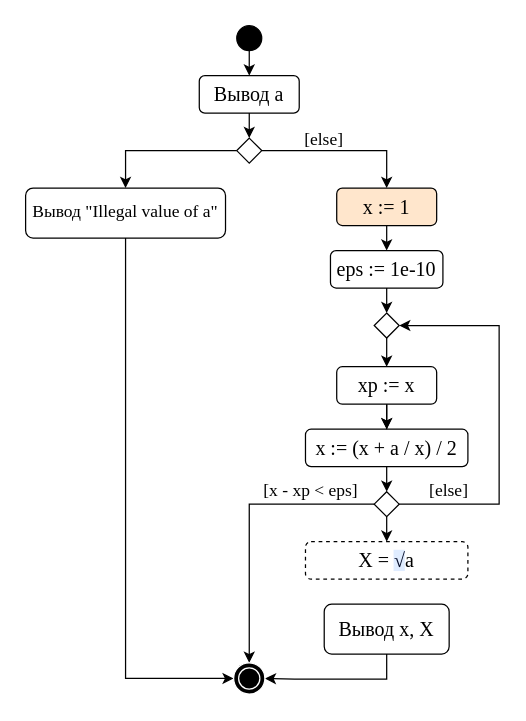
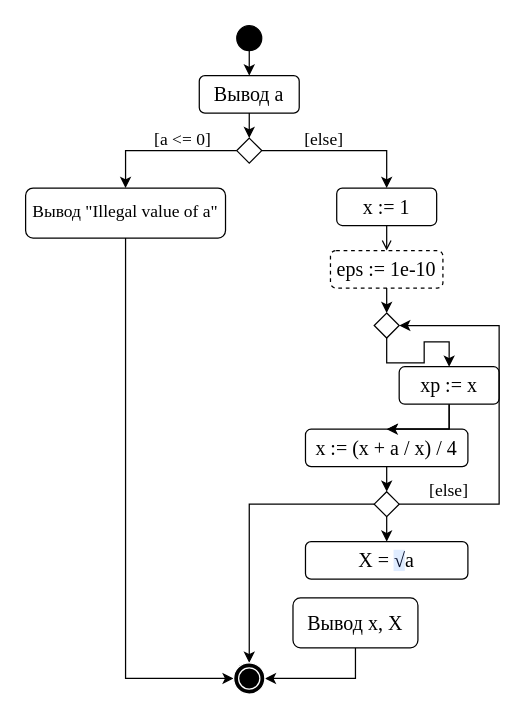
  <mxCell id="0" />
  <mxCell id="1" parent="0" />
  <mxCell id="2" style="edgeStyle=orthogonalEdgeStyle;rounded=0;orthogonalLoop=1;jettySize=auto;html=1;exitX=0.5;exitY=1;exitDx=0;exitDy=0;entryX=0.5;entryY=0;entryDx=0;entryDy=0;" edge="1" parent="1" source="3" target="5"><mxGeometry relative="1" as="geometry" /></mxCell>
  <mxCell id="3" value="" style="ellipse;whiteSpace=wrap;html=1;aspect=fixed;fillColor=#000000;" vertex="1" parent="1"><mxGeometry x="189" y="20" width="20" height="20" as="geometry" /></mxCell>
  <mxCell id="4" style="edgeStyle=orthogonalEdgeStyle;rounded=0;orthogonalLoop=1;jettySize=auto;html=1;exitX=0.5;exitY=1;exitDx=0;exitDy=0;entryX=0.5;entryY=0;entryDx=0;entryDy=0;" edge="1" parent="1" source="5" target="8"><mxGeometry relative="1" as="geometry" /></mxCell>
  <mxCell id="5" value="&lt;font style=&quot;font-size: 16px;&quot; face=&quot;Times New Roman&quot;&gt;Вывод a&lt;/font&gt;" style="rounded=1;whiteSpace=wrap;html=1;" vertex="1" parent="1"><mxGeometry x="159" y="60" width="80" height="30" as="geometry" /></mxCell>
  <mxCell id="6" style="edgeStyle=orthogonalEdgeStyle;rounded=0;orthogonalLoop=1;jettySize=auto;html=1;exitX=0;exitY=0.5;exitDx=0;exitDy=0;entryX=0.5;entryY=0;entryDx=0;entryDy=0;" edge="1" parent="1" source="8" target="10"><mxGeometry relative="1" as="geometry" /></mxCell>
  <mxCell id="7" style="edgeStyle=orthogonalEdgeStyle;rounded=0;orthogonalLoop=1;jettySize=auto;html=1;exitX=1;exitY=0.5;exitDx=0;exitDy=0;entryX=0.5;entryY=0;entryDx=0;entryDy=0;" edge="1" parent="1" source="8" target="12"><mxGeometry relative="1" as="geometry" /></mxCell>
  <mxCell id="8" value="" style="rhombus;whiteSpace=wrap;html=1;" vertex="1" parent="1"><mxGeometry x="189" y="110" width="20" height="20" as="geometry" /></mxCell>
  <mxCell id="9" style="edgeStyle=orthogonalEdgeStyle;rounded=0;orthogonalLoop=1;jettySize=auto;html=1;exitX=0.5;exitY=1;exitDx=0;exitDy=0;entryX=0.5;entryY=1;entryDx=0;entryDy=0;" edge="1" parent="1" source="10" target="26"><mxGeometry relative="1" as="geometry"><mxPoint x="189" y="520" as="targetPoint" /></mxGeometry></mxCell>
  <mxCell id="10" value="&lt;font style=&quot;font-size: 14px;&quot; face=&quot;Times New Roman&quot;&gt;&lt;font style=&quot;font-size: 14px;&quot;&gt;Вывод &quot;&lt;/font&gt;Illegal value of a&lt;font style=&quot;font-size: 14px;&quot;&gt;&quot;&lt;/font&gt;&lt;/font&gt;" style="rounded=1;whiteSpace=wrap;html=1;" vertex="1" parent="1"><mxGeometry x="20" y="150" width="160" height="40" as="geometry" /></mxCell>
- <mxCell id="11" style="edgeStyle=orthogonalEdgeStyle;rounded=0;orthogonalLoop=1;jettySize=auto;html=1;exitX=0.5;exitY=1;exitDx=0;exitDy=0;entryX=0.5;entryY=0;entryDx=0;entryDy=0;" edge="1" parent="1" source="12" target="14"><mxGeometry relative="1" as="geometry" /></mxCell>
- <mxCell id="12" value="&lt;font face=&quot;Times New Roman&quot;&gt;&lt;span style=&quot;font-size: 16px;&quot;&gt;x := 1&lt;/span&gt;&lt;/font&gt;" style="rounded=1;whiteSpace=wrap;html=1;fillColor=#ffe6cc;" vertex="1" parent="1"><mxGeometry x="269" y="150" width="80" height="30" as="geometry" /></mxCell>
+ <mxCell id="11" style="edgeStyle=orthogonalEdgeStyle;rounded=0;orthogonalLoop=1;jettySize=auto;html=1;exitX=0.5;exitY=1;exitDx=0;exitDy=0;entryX=0.5;entryY=0;entryDx=0;entryDy=0;endArrow=open;" edge="1" parent="1" source="12" target="14"><mxGeometry relative="1" as="geometry" /></mxCell>
+ <mxCell id="12" value="&lt;font face=&quot;Times New Roman&quot;&gt;&lt;span style=&quot;font-size: 16px;&quot;&gt;x := 1&lt;/span&gt;&lt;/font&gt;" style="rounded=1;whiteSpace=wrap;html=1;" vertex="1" parent="1"><mxGeometry x="269" y="150" width="80" height="30" as="geometry" /></mxCell>
  <mxCell id="13" style="edgeStyle=orthogonalEdgeStyle;rounded=0;orthogonalLoop=1;jettySize=auto;html=1;exitX=0.5;exitY=1;exitDx=0;exitDy=0;entryX=0.5;entryY=0;entryDx=0;entryDy=0;" edge="1" parent="1" source="14" target="31"><mxGeometry relative="1" as="geometry" /></mxCell>
- <mxCell id="14" value="&lt;font face=&quot;Times New Roman&quot;&gt;&lt;span style=&quot;font-size: 16px;&quot;&gt;eps := 1e-10&lt;/span&gt;&lt;/font&gt;" style="rounded=1;whiteSpace=wrap;html=1;" vertex="1" parent="1"><mxGeometry x="264" y="200" width="90" height="30" as="geometry" /></mxCell>
+ <mxCell id="14" value="&lt;font face=&quot;Times New Roman&quot;&gt;&lt;span style=&quot;font-size: 16px;&quot;&gt;eps := 1e-10&lt;/span&gt;&lt;/font&gt;" style="rounded=1;whiteSpace=wrap;html=1;dashed=1;" vertex="1" parent="1"><mxGeometry x="264" y="200" width="90" height="30" as="geometry" /></mxCell>
  <mxCell id="15" style="edgeStyle=orthogonalEdgeStyle;rounded=0;orthogonalLoop=1;jettySize=auto;html=1;exitX=0.5;exitY=1;exitDx=0;exitDy=0;entryX=0.5;entryY=0;entryDx=0;entryDy=0;" edge="1" parent="1" source="16" target="18"><mxGeometry relative="1" as="geometry" /></mxCell>
- <mxCell id="16" value="&lt;font face=&quot;Times New Roman&quot;&gt;&lt;span style=&quot;font-size: 16px;&quot;&gt;xp := x&lt;/span&gt;&lt;/font&gt;" style="rounded=1;whiteSpace=wrap;html=1;" vertex="1" parent="1"><mxGeometry x="269" y="293" width="80" height="30" as="geometry" /></mxCell>
+ <mxCell id="16" value="&lt;font face=&quot;Times New Roman&quot;&gt;&lt;span style=&quot;font-size: 16px;&quot;&gt;xp := x&lt;/span&gt;&lt;/font&gt;" style="rounded=1;whiteSpace=wrap;html=1;" vertex="1" parent="1"><mxGeometry x="319" y="293" width="80" height="30" as="geometry" /></mxCell>
  <mxCell id="17" style="edgeStyle=orthogonalEdgeStyle;rounded=0;orthogonalLoop=1;jettySize=auto;html=1;exitX=0.5;exitY=1;exitDx=0;exitDy=0;entryX=0.5;entryY=0;entryDx=0;entryDy=0;" edge="1" parent="1" source="18" target="22"><mxGeometry relative="1" as="geometry" /></mxCell>
- <mxCell id="18" value="&lt;font face=&quot;Times New Roman&quot;&gt;&lt;span style=&quot;font-size: 16px;&quot;&gt;x := (x + a / x) / 2&lt;/span&gt;&lt;/font&gt;" style="rounded=1;whiteSpace=wrap;html=1;" vertex="1" parent="1"><mxGeometry x="244" y="343" width="130" height="30" as="geometry" /></mxCell>
+ <mxCell id="18" value="&lt;font face=&quot;Times New Roman&quot;&gt;&lt;span style=&quot;font-size: 16px;&quot;&gt;x := (x + a / x) / 4&lt;/span&gt;&lt;/font&gt;" style="rounded=1;whiteSpace=wrap;html=1;" vertex="1" parent="1"><mxGeometry x="244" y="343" width="130" height="30" as="geometry" /></mxCell>
  <mxCell id="19" style="edgeStyle=orthogonalEdgeStyle;rounded=0;orthogonalLoop=1;jettySize=auto;html=1;exitX=0.5;exitY=1;exitDx=0;exitDy=0;entryX=0.5;entryY=0;entryDx=0;entryDy=0;" edge="1" parent="1" source="22" target="25"><mxGeometry relative="1" as="geometry" /></mxCell>
  <mxCell id="20" style="edgeStyle=orthogonalEdgeStyle;rounded=0;orthogonalLoop=1;jettySize=auto;html=1;exitX=0;exitY=0.5;exitDx=0;exitDy=0;entryX=0;entryY=0.5;entryDx=0;entryDy=0;" edge="1" parent="1" source="22" target="26"><mxGeometry relative="1" as="geometry"><mxPoint x="199" y="510" as="targetPoint" /></mxGeometry></mxCell>
  <mxCell id="21" style="edgeStyle=orthogonalEdgeStyle;rounded=0;orthogonalLoop=1;jettySize=auto;html=1;exitX=1;exitY=0.5;exitDx=0;exitDy=0;entryX=1;entryY=0.5;entryDx=0;entryDy=0;" edge="1" parent="1" source="22" target="31"><mxGeometry relative="1" as="geometry"><mxPoint x="429" y="250" as="targetPoint" /><Array as="points"><mxPoint x="399" y="403" /><mxPoint x="399" y="260" /></Array></mxGeometry></mxCell>
  <mxCell id="22" value="" style="rhombus;whiteSpace=wrap;html=1;" vertex="1" parent="1"><mxGeometry x="299" y="393" width="20" height="20" as="geometry" /></mxCell>
  <mxCell id="23" style="edgeStyle=orthogonalEdgeStyle;rounded=0;orthogonalLoop=1;jettySize=auto;html=1;exitX=0.5;exitY=1;exitDx=0;exitDy=0;entryX=0.5;entryY=0;entryDx=0;entryDy=0;" edge="1" parent="1" source="24" target="26"><mxGeometry relative="1" as="geometry"><mxPoint x="219" y="520" as="targetPoint" /></mxGeometry></mxCell>
- <mxCell id="24" value="&lt;font style=&quot;font-size: 16px;&quot; face=&quot;Times New Roman&quot;&gt;Вывод x, X&lt;/font&gt;" style="rounded=1;whiteSpace=wrap;html=1;" vertex="1" parent="1"><mxGeometry x="259" y="483" width="100" height="40" as="geometry" /></mxCell>
- <mxCell id="25" value="&lt;font style=&quot;font-size: 16px;&quot; face=&quot;Times New Roman&quot;&gt;X =&amp;nbsp;&lt;span style=&quot;background-color: rgba(80, 151, 255, 0.18); color: rgb(4, 12, 40); text-align: left;&quot;&gt;√&lt;/span&gt;&lt;span style=&quot;&quot;&gt;a&lt;/span&gt;&lt;/font&gt;" style="rounded=1;whiteSpace=wrap;html=1;dashed=1;" vertex="1" parent="1"><mxGeometry x="244" y="433" width="130" height="30" as="geometry" /></mxCell>
+ <mxCell id="24" value="&lt;font style=&quot;font-size: 16px;&quot; face=&quot;Times New Roman&quot;&gt;Вывод x, X&lt;/font&gt;" style="rounded=1;whiteSpace=wrap;html=1;" vertex="1" parent="1"><mxGeometry x="234" y="478" width="100" height="40" as="geometry" /></mxCell>
+ <mxCell id="25" value="&lt;font style=&quot;font-size: 16px;&quot; face=&quot;Times New Roman&quot;&gt;X =&amp;nbsp;&lt;span style=&quot;background-color: rgba(80, 151, 255, 0.18); color: rgb(4, 12, 40); text-align: left;&quot;&gt;√&lt;/span&gt;&lt;span style=&quot;&quot;&gt;a&lt;/span&gt;&lt;/font&gt;" style="rounded=1;whiteSpace=wrap;html=1;" vertex="1" parent="1"><mxGeometry x="244" y="433" width="130" height="30" as="geometry" /></mxCell>
  <mxCell id="26" value="" style="ellipse;shape=doubleEllipse;whiteSpace=wrap;html=1;aspect=fixed;fillColor=#000000;strokeColor=#ffffff;direction=south;" vertex="1" parent="1"><mxGeometry x="186.5" y="530" width="25" height="25" as="geometry" /></mxCell>
+ <mxCell id="27" value="&lt;font style=&quot;font-size: 14px;&quot; face=&quot;Times New Roman&quot;&gt;[a &amp;lt;= 0]&lt;/font&gt;" style="text;html=1;strokeColor=none;fillColor=none;align=center;verticalAlign=middle;whiteSpace=wrap;rounded=0;" vertex="1" parent="1"><mxGeometry x="116" y="97" width="60" height="30" as="geometry" /></mxCell>
  <mxCell id="28" value="&lt;font style=&quot;font-size: 14px;&quot; face=&quot;Times New Roman&quot;&gt;[else]&lt;/font&gt;" style="text;html=1;strokeColor=none;fillColor=none;align=center;verticalAlign=middle;whiteSpace=wrap;rounded=0;" vertex="1" parent="1"><mxGeometry x="229" y="97" width="60" height="30" as="geometry" /></mxCell>
  <mxCell id="29" value="" style="edgeStyle=orthogonalEdgeStyle;rounded=0;orthogonalLoop=1;jettySize=auto;html=1;exitX=0.5;exitY=1;exitDx=0;exitDy=0;" edge="1" parent="1" source="16" target="18"><mxGeometry relative="1" as="geometry"><mxPoint x="309" y="280" as="sourcePoint" /></mxGeometry></mxCell>
  <mxCell id="30" style="edgeStyle=orthogonalEdgeStyle;rounded=0;orthogonalLoop=1;jettySize=auto;html=1;exitX=0.5;exitY=1;exitDx=0;exitDy=0;entryX=0.5;entryY=0;entryDx=0;entryDy=0;" edge="1" parent="1" source="31" target="16"><mxGeometry relative="1" as="geometry" /></mxCell>
  <mxCell id="31" value="" style="rhombus;whiteSpace=wrap;html=1;" vertex="1" parent="1"><mxGeometry x="299" y="250" width="20" height="20" as="geometry" /></mxCell>
  <mxCell id="32" value="&lt;font style=&quot;font-size: 14px;&quot; face=&quot;Times New Roman&quot;&gt;[else]&lt;/font&gt;" style="text;html=1;strokeColor=none;fillColor=none;align=center;verticalAlign=middle;whiteSpace=wrap;rounded=0;" vertex="1" parent="1"><mxGeometry x="329" y="378" width="60" height="30" as="geometry" /></mxCell>
- <mxCell id="33" value="&lt;font style=&quot;font-size: 14px;&quot; face=&quot;Times New Roman&quot;&gt;[x - xp &amp;lt; eps]&lt;/font&gt;" style="text;html=1;strokeColor=none;fillColor=none;align=center;verticalAlign=middle;whiteSpace=wrap;rounded=0;" vertex="1" parent="1"><mxGeometry x="206.5" y="378" width="82.5" height="30" as="geometry" /></mxCell>
